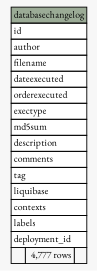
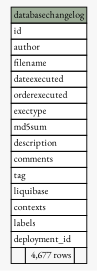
  digraph {
    bgcolor="#f7f7f7"
    fontname="EB Garamond"
    fontsize=11
    nodesep=0.18
    rankdir=RL
    ranksep=0.46
-   n1 [fontname="EB Garamond" fontsize=11 label=<     <TABLE BORDER="0" CELLBORDER="1" CELLSPACING="0" BGCOLOR="#ffffff">       <TR><TD COLSPAN="3" BGCOLOR="#9bab96" ALIGN="CENTER">databasechangelog</TD></TR>       <TR><TD PORT="id" COLSPAN="3" ALIGN="LEFT">id</TD></TR>       <TR><TD PORT="author" COLSPAN="3" ALIGN="LEFT">author</TD></TR>       <TR><TD PORT="filename" COLSPAN="3" ALIGN="LEFT">filename</TD></TR>       <TR><TD PORT="dateexecuted" COLSPAN="3" ALIGN="LEFT">dateexecuted</TD></TR>       <TR><TD PORT="orderexecuted" COLSPAN="3" ALIGN="LEFT">orderexecuted</TD></TR>       <TR><TD PORT="exectype" COLSPAN="3" ALIGN="LEFT">exectype</TD></TR>       <TR><TD PORT="md5sum" COLSPAN="3" ALIGN="LEFT">md5sum</TD></TR>       <TR><TD PORT="description" COLSPAN="3" ALIGN="LEFT">description</TD></TR>       <TR><TD PORT="comments" COLSPAN="3" ALIGN="LEFT">comments</TD></TR>       <TR><TD PORT="tag" COLSPAN="3" ALIGN="LEFT">tag</TD></TR>       <TR><TD PORT="liquibase" COLSPAN="3" ALIGN="LEFT">liquibase</TD></TR>       <TR><TD PORT="contexts" COLSPAN="3" ALIGN="LEFT">contexts</TD></TR>       <TR><TD PORT="labels" COLSPAN="3" ALIGN="LEFT">labels</TD></TR>       <TR><TD PORT="deployment_id" COLSPAN="3" ALIGN="LEFT">deployment_id</TD></TR>       <TR><TD ALIGN="LEFT" BGCOLOR="#f7f7f7">  </TD><TD ALIGN="RIGHT" BGCOLOR="#f7f7f7">4,777 rows</TD><TD ALIGN="RIGHT" BGCOLOR="#f7f7f7">  </TD></TR>     </TABLE>> shape=plaintext]
+   n1 [fontname="EB Garamond" fontsize=11 label=<     <TABLE BORDER="0" CELLBORDER="1" CELLSPACING="0" BGCOLOR="#ffffff">       <TR><TD COLSPAN="3" BGCOLOR="#9bab96" ALIGN="CENTER">databasechangelog</TD></TR>       <TR><TD PORT="id" COLSPAN="3" ALIGN="LEFT">id</TD></TR>       <TR><TD PORT="author" COLSPAN="3" ALIGN="LEFT">author</TD></TR>       <TR><TD PORT="filename" COLSPAN="3" ALIGN="LEFT">filename</TD></TR>       <TR><TD PORT="dateexecuted" COLSPAN="3" ALIGN="LEFT">dateexecuted</TD></TR>       <TR><TD PORT="orderexecuted" COLSPAN="3" ALIGN="LEFT">orderexecuted</TD></TR>       <TR><TD PORT="exectype" COLSPAN="3" ALIGN="LEFT">exectype</TD></TR>       <TR><TD PORT="md5sum" COLSPAN="3" ALIGN="LEFT">md5sum</TD></TR>       <TR><TD PORT="description" COLSPAN="3" ALIGN="LEFT">description</TD></TR>       <TR><TD PORT="comments" COLSPAN="3" ALIGN="LEFT">comments</TD></TR>       <TR><TD PORT="tag" COLSPAN="3" ALIGN="LEFT">tag</TD></TR>       <TR><TD PORT="liquibase" COLSPAN="3" ALIGN="LEFT">liquibase</TD></TR>       <TR><TD PORT="contexts" COLSPAN="3" ALIGN="LEFT">contexts</TD></TR>       <TR><TD PORT="labels" COLSPAN="3" ALIGN="LEFT">labels</TD></TR>       <TR><TD PORT="deployment_id" COLSPAN="3" ALIGN="LEFT">deployment_id</TD></TR>       <TR><TD ALIGN="LEFT" BGCOLOR="#f7f7f7">  </TD><TD ALIGN="RIGHT" BGCOLOR="#f7f7f7">4,677 rows</TD><TD ALIGN="RIGHT" BGCOLOR="#f7f7f7">  </TD></TR>     </TABLE>> shape=plaintext]
  }
